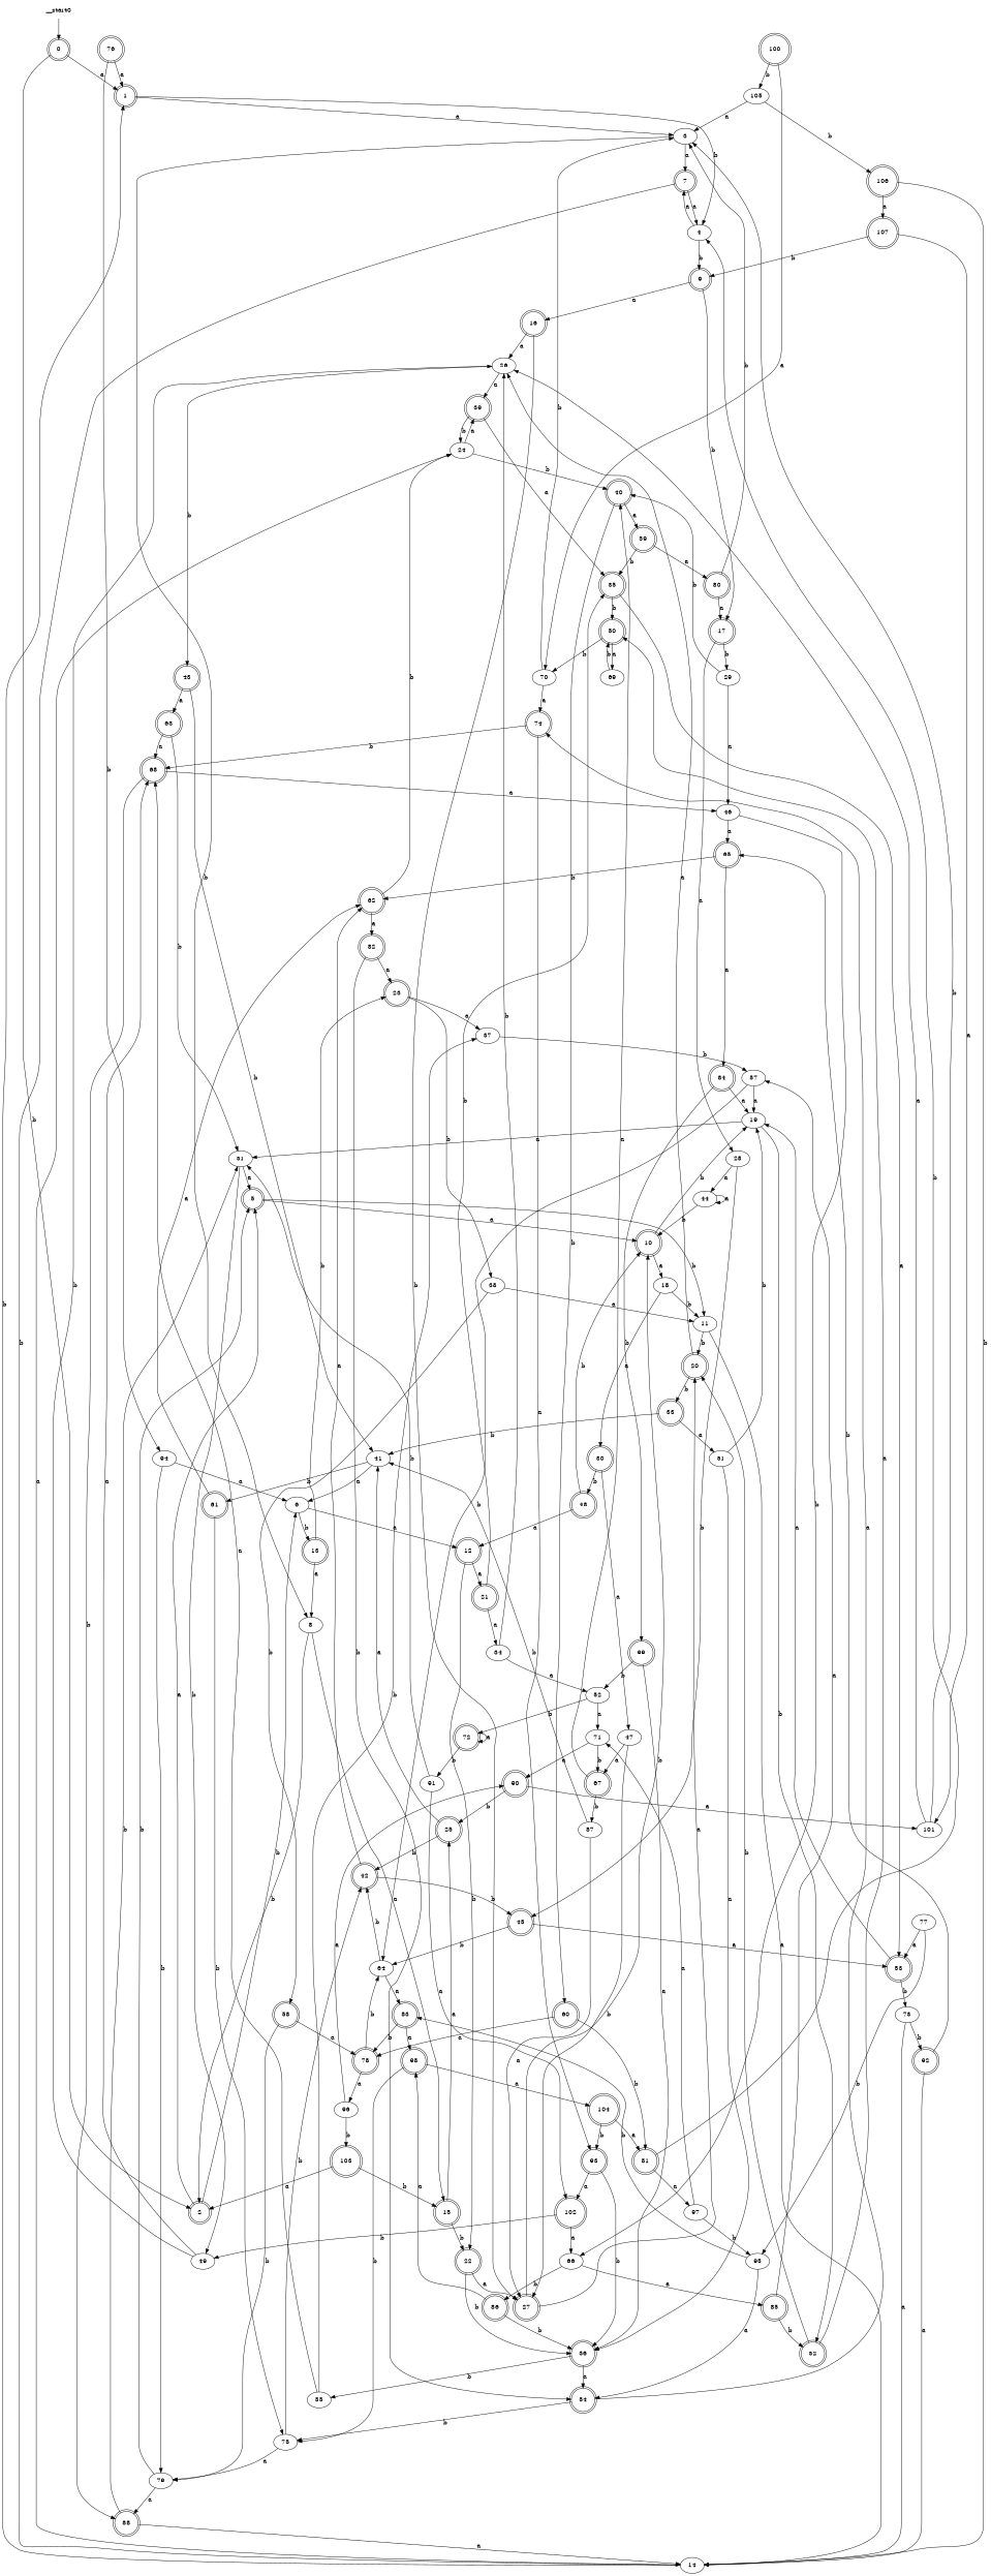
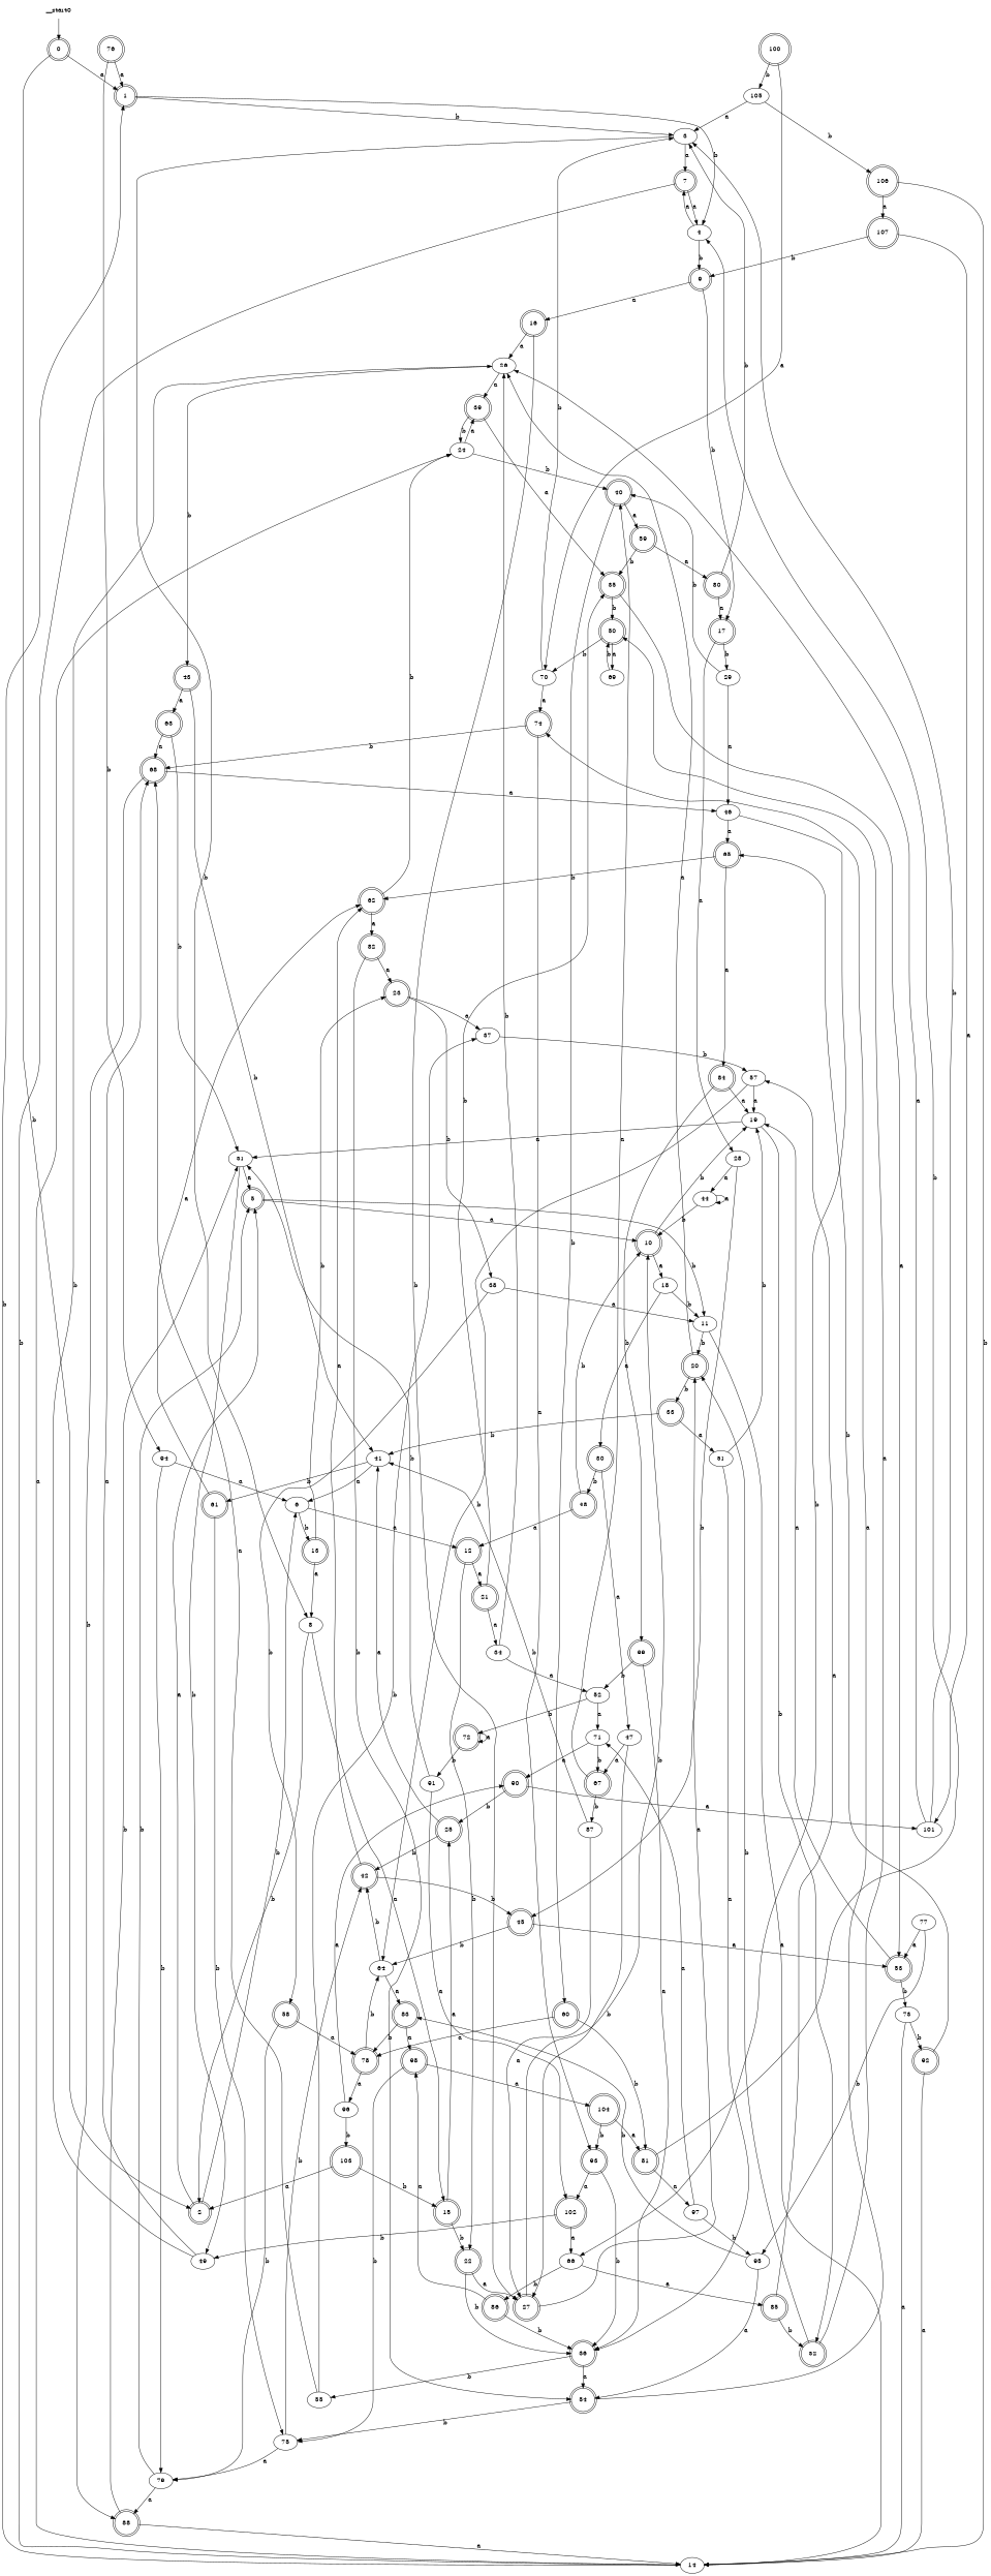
  digraph {
    node [shape=doublecircle]
    __start0 [shape=none]
    0
    1
    2
    3 [shape=""]
    4 [shape=""]
    5
    6 [shape=""]
    7
    8 [shape=""]
    9
    10
    11 [shape=""]
    12
    13
    14 [shape=""]
    15
    16
    17
    18 [shape=""]
    19 [shape=""]
    20
    21
    22
    23
    24 [shape=""]
    25
    26 [shape=""]
    27
    28 [shape=""]
    29 [shape=""]
    30
    31 [shape=""]
    32
    33
    34 [shape=""]
    35
    36
    37 [shape=""]
    38 [shape=""]
    39
    40
    41 [shape=""]
    42
    43
    44 [shape=""]
    45
    46 [shape=""]
    47 [shape=""]
    48
    49 [shape=""]
    50
    51 [shape=""]
    52 [shape=""]
    53
    54
    55 [shape=""]
    57 [shape=""]
    58
    59
    60
    61
    62
    63
    64 [shape=""]
    65
    66 [shape=""]
    67
    68
    69 [shape=""]
    70 [shape=""]
    71 [shape=""]
    72
    73 [shape=""]
    74
    75 [shape=""]
    78
    79 [shape=""]
    80
    81
    82
    83
    84
    85
    86
    87 [shape=""]
    88
    90
    91 [shape=""]
    92
    93
    76
    94 [shape=""]
    77 [shape=""]
    95 [shape=""]
    96 [shape=""]
    97 [shape=""]
    98
    99
    101 [shape=""]
    102
    103
    104
    100
    105 [shape=""]
    106
    107
    __start0 -> 0
    0 -> 1 [label=a]
    0 -> 2 [label=b]
-   1 -> 3 [label=a]
+   1 -> 3 [label=b]
    1 -> 4 [label=b]
    2 -> 5 [label=a]
    2 -> 6 [label=b]
    3 -> 7 [label=a]
    3 -> 8 [label=b]
    4 -> 7 [label=a]
    4 -> 9 [label=b]
    5 -> 10 [label=a]
    5 -> 11 [label=b]
    6 -> 12 [label=a]
    6 -> 13 [label=b]
    7 -> 4 [label=a]
    7 -> 14 [label=b]
    8 -> 2 [label=b]
    8 -> 15 [label=a]
    9 -> 16 [label=a]
    9 -> 17 [label=b]
    10 -> 18 [label=a]
    10 -> 19 [label=b]
    11 -> 14 [label=a]
    11 -> 20 [label=b]
    12 -> 21 [label=a]
    12 -> 22 [label=b]
    13 -> 8 [label=a]
    13 -> 23 [label=b]
    14 -> 1 [label=b]
    14 -> 24 [label=a]
    15 -> 22 [label=b]
    15 -> 25 [label=a]
    16 -> 26 [label=a]
    16 -> 27 [label=b]
    17 -> 28 [label=a]
    17 -> 29 [label=b]
    18 -> 11 [label=b]
    18 -> 30 [label=a]
    19 -> 31 [label=a]
    19 -> 32 [label=b]
    20 -> 26 [label=a]
    20 -> 33 [label=b]
    21 -> 34 [label=a]
    21 -> 35 [label=b]
    22 -> 27 [label=a]
    22 -> 36 [label=b]
    23 -> 37 [label=a]
    23 -> 38 [label=b]
    24 -> 39 [label=a]
    24 -> 40 [label=b]
    25 -> 41 [label=a]
    25 -> 42 [label=b]
    26 -> 39 [label=a]
    26 -> 43 [label=b]
    27 -> 10 [label=b]
    27 -> 20 [label=a]
    28 -> 44 [label=a]
    28 -> 45 [label=b]
    29 -> 40 [label=b]
    29 -> 46 [label=a]
    30 -> 47 [label=a]
    30 -> 48 [label=b]
    31 -> 5 [label=a]
    31 -> 49 [label=b]
    32 -> 20 [label=b]
    32 -> 50 [label=a]
    33 -> 41 [label=b]
    33 -> 51 [label=a]
    34 -> 26 [label=b]
    34 -> 52 [label=a]
    35 -> 50 [label=b]
    35 -> 53 [label=a]
    36 -> 54 [label=a]
    36 -> 55 [label=b]
    37 -> 57 [label=b]
    38 -> 11 [label=a]
    38 -> 58 [label=b]
    39 -> 24 [label=b]
    39 -> 35 [label=a]
    40 -> 59 [label=a]
    40 -> 60 [label=b]
    41 -> 6 [label=a]
    41 -> 61 [label=b]
    42 -> 45 [label=b]
    42 -> 62 [label=a]
    43 -> 41 [label=b]
    43 -> 63 [label=a]
    44 -> 10 [label=b]
    44 -> 44 [label=a]
    45 -> 53 [label=a]
    45 -> 64 [label=b]
    46 -> 65 [label=a]
    46 -> 66 [label=b]
    47 -> 27 [label=b]
    47 -> 67 [label=a]
    48 -> 10 [label=b]
    48 -> 12 [label=a]
    49 -> 26 [label=b]
    49 -> 68 [label=a]
    50 -> 69 [label=a]
    50 -> 70 [label=b]
    51 -> 19 [label=b]
    51 -> 36 [label=a]
    52 -> 71 [label=a]
    52 -> 72 [label=b]
    53 -> 19 [label=a]
    53 -> 73 [label=b]
    54 -> 74 [label=a]
    54 -> 75 [label=b]
    55 -> 37 [label=b]
    55 -> 68 [label=a]
    57 -> 19 [label=a]
    57 -> 64 [label=b]
    58 -> 78 [label=a]
    58 -> 79 [label=b]
    59 -> 35 [label=b]
    59 -> 80 [label=a]
    60 -> 78 [label=a]
    60 -> 81 [label=b]
    61 -> 62 [label=a]
    61 -> 75 [label=b]
    62 -> 24 [label=b]
    62 -> 82 [label=a]
    63 -> 31 [label=b]
    63 -> 68 [label=a]
    64 -> 42 [label=b]
    64 -> 83 [label=a]
    65 -> 62 [label=b]
    65 -> 84 [label=a]
    66 -> 85 [label=a]
    66 -> 86 [label=b]
    67 -> 40 [label=a]
    67 -> 87 [label=b]
    68 -> 46 [label=a]
    68 -> 88 [label=b]
    69 -> 50 [label=b]
    70 -> 3 [label=b]
    70 -> 74 [label=a]
    71 -> 67 [label=b]
    71 -> 90 [label=a]
    72 -> 72 [label=a]
    72 -> 91 [label=b]
    73 -> 14 [label=a]
    73 -> 92 [label=b]
    74 -> 68 [label=b]
    74 -> 93 [label=a]
    75 -> 42 [label=b]
    75 -> 79 [label=a]
    78 -> 64 [label=b]
    78 -> 96 [label=a]
    79 -> 5 [label=b]
    79 -> 88 [label=a]
    80 -> 3 [label=b]
    80 -> 17 [label=a]
    81 -> 4 [label=b]
    81 -> 97 [label=a]
    82 -> 23 [label=a]
    82 -> 54 [label=b]
    83 -> 78 [label=b]
    83 -> 98 [label=a]
    84 -> 19 [label=a]
    84 -> 99 [label=b]
    85 -> 32 [label=b]
    85 -> 57 [label=a]
    86 -> 36 [label=b]
    86 -> 98 [label=a]
    87 -> 27 [label=a]
    87 -> 41 [label=b]
    88 -> 14 [label=a]
    88 -> 31 [label=b]
    90 -> 25 [label=b]
    90 -> 101 [label=a]
    91 -> 31 [label=b]
    91 -> 102 [label=a]
    92 -> 14 [label=a]
    92 -> 65 [label=b]
    93 -> 36 [label=b]
    93 -> 102 [label=a]
    76 -> 1 [label=a]
    76 -> 94 [label=b]
    94 -> 6 [label=a]
    94 -> 79 [label=b]
    77 -> 53 [label=a]
    77 -> 95 [label=b]
    95 -> 54 [label=a]
    95 -> 83 [label=b]
    96 -> 90 [label=a]
    96 -> 103 [label=b]
    97 -> 71 [label=a]
    97 -> 95 [label=b]
    98 -> 75 [label=b]
    98 -> 104 [label=a]
    99 -> 36 [label=a]
    99 -> 52 [label=b]
    101 -> 3 [label=b]
    101 -> 26 [label=a]
    102 -> 49 [label=b]
    102 -> 66 [label=a]
    103 -> 2 [label=a]
    103 -> 15 [label=b]
    104 -> 81 [label=a]
    104 -> 93 [label=b]
    100 -> 70 [label=a]
    100 -> 105 [label=b]
    105 -> 3 [label=a]
    105 -> 106 [label=b]
    106 -> 14 [label=b]
    106 -> 107 [label=a]
    107 -> 9 [label=b]
    107 -> 101 [label=a]
  }
